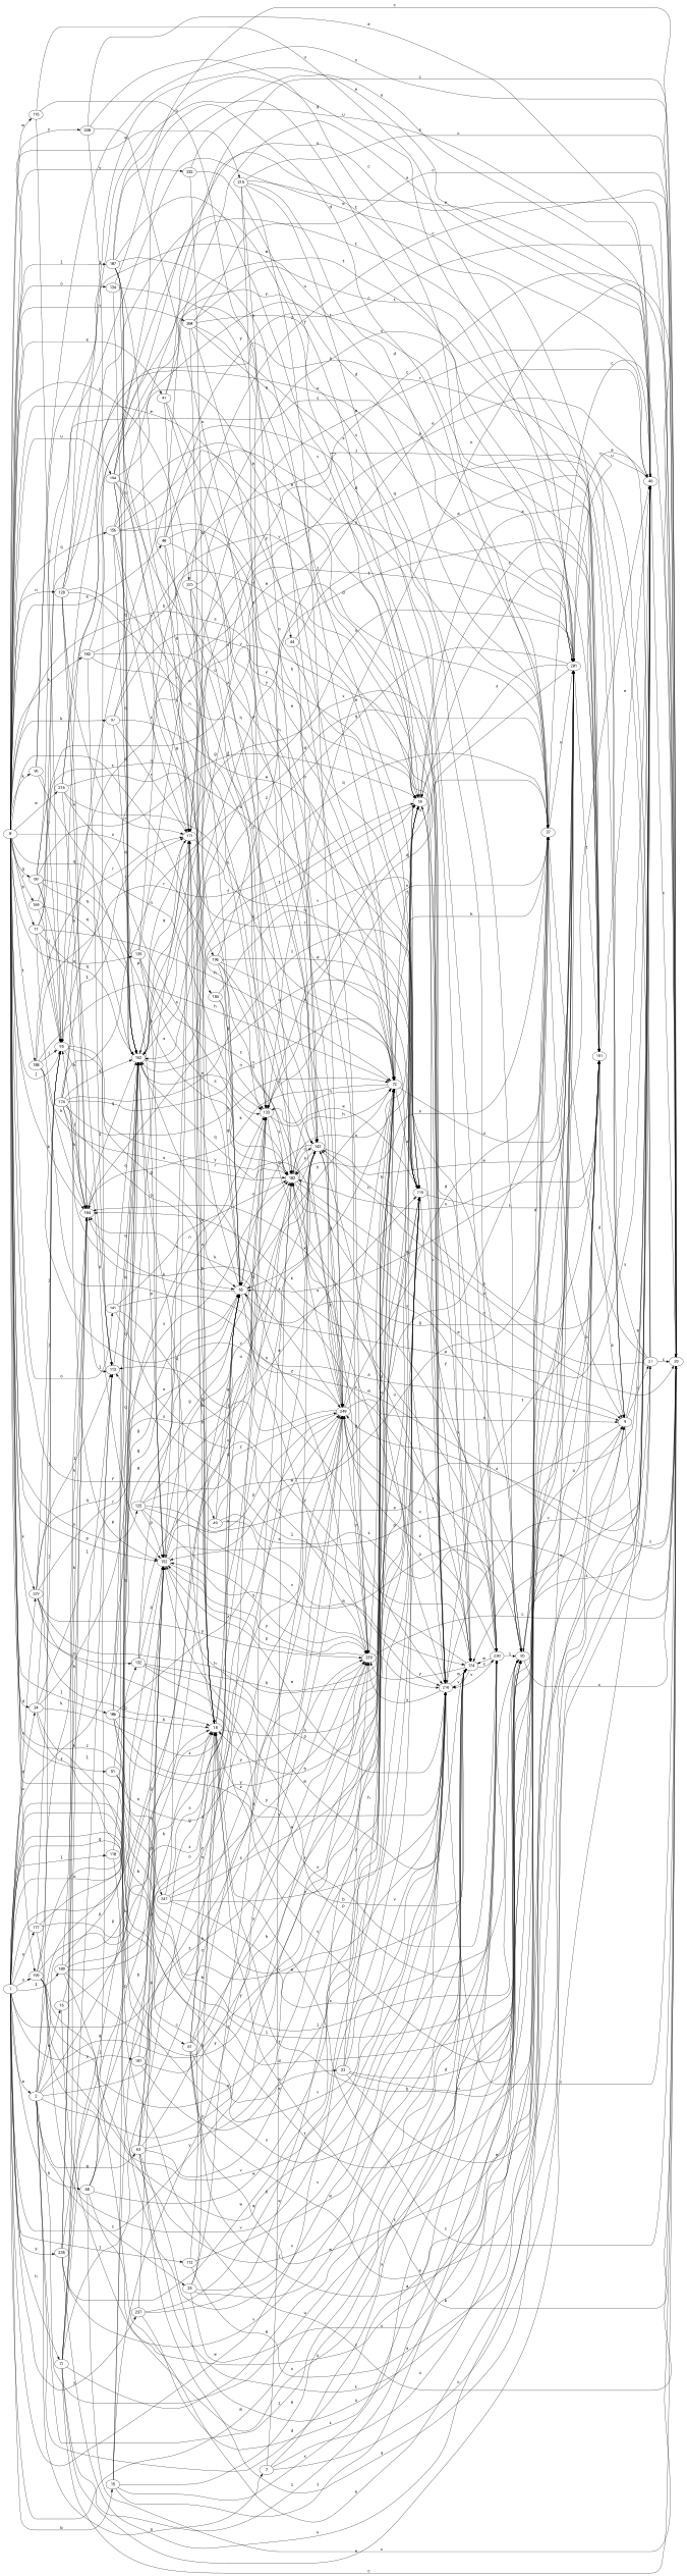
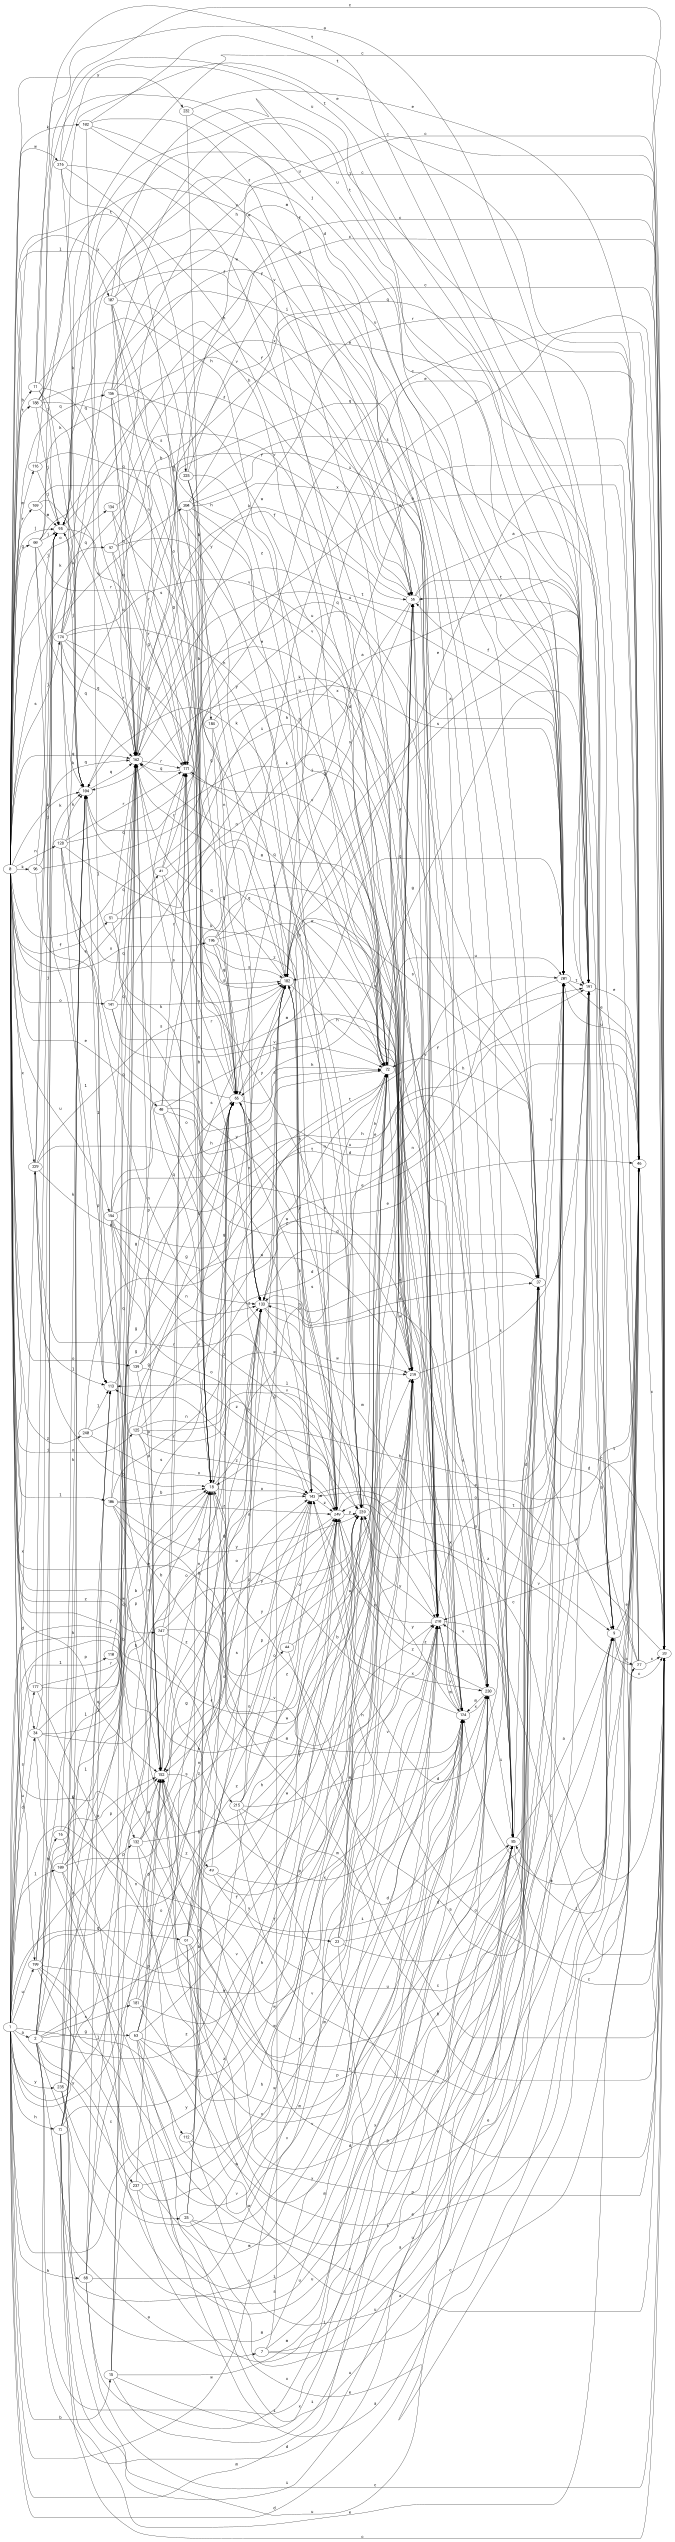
  strict digraph {
    fontname="Roboto Mono"
    rankdir=LR
    node [fontname="Roboto Mono"]
    edge [fontname="Roboto Mono"]
    0
    11
    34
    40
    41
    44
    49
    51
    60
    85
    95
    96
    97
    102
    104
    106
    107
    116
    125
    128
    132
    134
    139
    141
    152
    156
    162
    169
    174
    184
    188
    194
    196
    199
    204
    215
    216
    225
    229
    232
    240
    247
    n43 [label=72]
    191
    9
    249
    182
    230
    28
    171
    37
    219
    46
    239
    143
    124
    66
    201
    210
    56
    133
    113
    18
    1
    2
    15
    23
    61
    68
    73
    109
    110
    112
    177
    235
    237
    7
    16
    25
    63
    181
    27
    0 -> 11 [label=b]
    0 -> 34 [label=d]
    0 -> 40 [label=e]
    0 -> 41 [label=e]
    0 -> 44 [label=e]
    0 -> 49 [label=f]
    0 -> 51 [label=f]
    0 -> 60 [label=g]
    0 -> 85 [label=i]
    0 -> 95 [label=j]
    0 -> 96 [label=k]
    0 -> 97 [label=k]
    0 -> 102 [label=k]
    0 -> 104 [label=k]
    0 -> 106 [label=l]
    0 -> 107 [label=l]
    0 -> 116 [label=m]
    0 -> 125 [label=n]
    0 -> 128 [label=n]
    0 -> 132 [label=n]
    0 -> 134 [label=o]
    0 -> 139 [label=o]
    0 -> 141 [label=o]
    0 -> 152 [label=p]
    0 -> 156 [label=q]
    0 -> 162 [label=q]
    0 -> 169 [label=r]
-   0 -> 56 [label=s]
+   0 -> 174 [label=s]
    0 -> 184 [label=t]
    0 -> 188 [label=t]
    0 -> 194 [label=u]
    0 -> 196 [label=u]
    0 -> 199 [label=u]
    0 -> 204 [label=v]
    0 -> 215 [label=w]
    0 -> 216 [label=w]
    0 -> 225 [label=x]
    0 -> 229 [label=x]
    0 -> 232 [label=y]
    0 -> 240 [label=z]
    0 -> 247 [label=z]
    11 -> 95 [label=j]
    11 -> 104 [label=k]
    11 -> 162 [label=q]
    11 -> n43 [label=h]
    11 -> 191 [label=t]
    11 -> 9 [label=a]
    34 -> 95 [label=j]
    34 -> 249 [label=z]
    34 -> 182 [label=s]
    34 -> 230 [label=x]
    34 -> 28 [label=c]
    34 -> 171 [label=r]
    40 -> n43 [label=h]
    40 -> 249 [label=z]
    40 -> 230 [label=x]
    40 -> 171 [label=r]
    40 -> 37 [label=d]
    40 -> 219 [label=w]
    40 -> 46 [label=e]
    41 -> 182 [label=s]
    41 -> 28 [label=c]
    41 -> 171 [label=r]
    41 -> 37 [label=d]
    41 -> 239 [label=y]
    44 -> 9 [label=a]
    44 -> 219 [label=w]
    44 -> 143 [label=o]
    49 -> 85 [label=i]
    49 -> 124 [label=m]
    49 -> 66 [label=g]
    49 -> 201 [label=u]
    51 -> 85 [label=i]
    51 -> 162 [label=q]
    51 -> 239 [label=y]
    51 -> 210 [label=v]
    60 -> 95 [label=j]
    60 -> 152 [label=p]
    60 -> 162 [label=q]
    60 -> 182 [label=s]
    60 -> 46 [label=e]
    60 -> 210 [label=v]
    60 -> 56 [label=f]
    85 -> 104 [label=k]
    85 -> 152 [label=p]
    85 -> 9 [label=a]
    85 -> 249 [label=z]
    85 -> 182 [label=s]
    85 -> 28 [label=c]
    85 -> 37 [label=d]
    95 -> 104 [label=k]
    95 -> 28 [label=c]
    95 -> 239 [label=y]
    95 -> 66 [label=g]
    96 -> 95 [label=j]
    96 -> 28 [label=c]
    96 -> 201 [label=u]
    96 -> 133 [label=n]
    97 -> 162 [label=q]
    97 -> 171 [label=r]
    97 -> 219 [label=w]
    97 -> 210 [label=v]
    97 -> 56 [label=f]
    102 -> n43 [label=h]
    102 -> 191 [label=t]
    102 -> 219 [label=w]
    102 -> 56 [label=f]
    102 -> 113 [label=l]
    104 -> 95 [label=j]
    104 -> 162 [label=q]
    104 -> 113 [label=l]
    106 -> 162 [label=q]
    106 -> 249 [label=z]
    106 -> 239 [label=y]
    106 -> 124 [label=m]
    106 -> 210 [label=v]
    106 -> 133 [label=n]
    106 -> 18 [label=b]
    107 -> 162 [label=q]
    107 -> n43 [label=h]
    107 -> 171 [label=r]
    107 -> 37 [label=d]
    107 -> 66 [label=g]
    107 -> 201 [label=u]
    107 -> 56 [label=f]
    107 -> 18 [label=b]
    116 -> 95 [label=j]
    116 -> 143 [label=o]
    116 -> 201 [label=u]
    125 -> 152 [label=p]
    125 -> 249 [label=z]
    125 -> 219 [label=w]
    125 -> 46 [label=e]
    125 -> 239 [label=y]
    125 -> 66 [label=g]
    125 -> 210 [label=v]
    128 -> 104 [label=k]
    128 -> 182 [label=s]
    128 -> 171 [label=r]
    128 -> 46 [label=e]
    128 -> 143 [label=o]
    128 -> 124 [label=m]
    128 -> 201 [label=u]
    128 -> 113 [label=l]
    132 -> 152 [label=p]
    132 -> n43 [label=h]
    132 -> 230 [label=x]
    132 -> 143 [label=o]
    132 -> 124 [label=m]
    132 -> 133 [label=n]
    134 -> 162 [label=q]
    134 -> 28 [label=c]
    134 -> 239 [label=y]
    139 -> 152 [label=p]
    139 -> 249 [label=z]
    139 -> 182 [label=s]
    139 -> 37 [label=d]
    139 -> 201 [label=u]
    141 -> 162 [label=q]
    141 -> 9 [label=a]
    141 -> 182 [label=s]
    141 -> 124 [label=m]
    141 -> 210 [label=v]
    152 -> 171 [label=r]
    152 -> 37 [label=d]
    152 -> 219 [label=w]
    152 -> 239 [label=y]
    152 -> 143 [label=o]
    152 -> 66 [label=g]
    156 -> 162 [label=q]
    156 -> 191 [label=t]
    156 -> 171 [label=r]
    156 -> 219 [label=w]
    156 -> 124 [label=m]
    156 -> 66 [label=g]
    156 -> 210 [label=v]
    156 -> 56 [label=f]
    162 -> 152 [label=p]
    162 -> 191 [label=t]
    162 -> 28 [label=c]
    162 -> 171 [label=r]
    162 -> 201 [label=u]
    162 -> 56 [label=f]
    162 -> 133 [label=n]
-   169 -> 95 [label=j]
+   169 -> 95 [label=m]
    169 -> 162 [label=q]
    169 -> 133 [label=n]
    174 -> 85 [label=i]
    174 -> 104 [label=k]
    174 -> 152 [label=p]
    174 -> 162 [label=q]
    174 -> n43 [label=h]
    174 -> 230 [label=x]
    174 -> 28 [label=c]
    174 -> 171 [label=r]
    174 -> 37 [label=d]
    174 -> 66 [label=g]
    174 -> 210 [label=v]
    184 -> n43 [label=h]
    184 -> 66 [label=g]
    184 -> 133 [label=n]
    188 -> 95 [label=j]
    188 -> n43 [label=h]
    188 -> 182 [label=s]
    188 -> 28 [label=c]
    188 -> 171 [label=r]
    188 -> 210 [label=v]
    188 -> 56 [label=f]
    194 -> 152 [label=p]
    194 -> 162 [label=q]
    194 -> n43 [label=h]
    194 -> 191 [label=t]
    194 -> 249 [label=z]
    194 -> 219 [label=w]
    194 -> 46 [label=e]
    194 -> 143 [label=o]
    194 -> 133 [label=n]
    196 -> n43 [label=h]
    196 -> 249 [label=z]
    196 -> 182 [label=s]
    196 -> 219 [label=w]
    196 -> 46 [label=e]
    196 -> 66 [label=g]
    199 -> 85 [label=i]
    199 -> 95 [label=j]
    199 -> 249 [label=z]
    199 -> 219 [label=w]
    199 -> 124 [label=m]
    199 -> 66 [label=g]
    199 -> 210 [label=v]
    204 -> 85 [label=i]
    204 -> n43 [label=h]
    204 -> 191 [label=t]
    204 -> 230 [label=x]
    204 -> 28 [label=c]
    204 -> 210 [label=v]
    204 -> 18 [label=b]
    215 -> 249 [label=z]
    215 -> 28 [label=c]
    215 -> 37 [label=d]
    215 -> 46 [label=e]
    215 -> 143 [label=o]
    215 -> 124 [label=m]
    215 -> 133 [label=n]
    216 -> 104 [label=k]
    216 -> n43 [label=h]
    216 -> 191 [label=t]
    216 -> 182 [label=s]
    216 -> 219 [label=w]
    216 -> 201 [label=u]
    225 -> 249 [label=z]
    225 -> 28 [label=c]
    225 -> 66 [label=g]
    225 -> 201 [label=u]
    225 -> 133 [label=n]
    225 -> 18 [label=b]
    229 -> 95 [label=j]
    229 -> 162 [label=q]
    229 -> n43 [label=h]
    229 -> 191 [label=t]
    229 -> 182 [label=s]
    229 -> 239 [label=y]
    229 -> 113 [label=l]
    229 -> 18 [label=b]
    232 -> 46 [label=e]
    232 -> 56 [label=f]
    232 -> 18 [label=b]
    240 -> 37 [label=d]
    240 -> 46 [label=e]
    240 -> 143 [label=o]
    240 -> 113 [label=l]
    247 -> 230 [label=x]
    247 -> 171 [label=r]
    247 -> 219 [label=w]
    247 -> 239 [label=y]
    247 -> 210 [label=v]
    n43 -> 104 [label=k]
    n43 -> 219 [label=w]
    n43 -> 201 [label=u]
    n43 -> 56 [label=f]
    n43 -> 133 [label=n]
    n43 -> 18 [label=b]
    191 -> 9 [label=a]
    191 -> 182 [label=s]
    191 -> 46 [label=e]
    191 -> 66 [label=g]
    191 -> 56 [label=f]
    191 -> 18 [label=b]
    9 -> 152 [label=p]
    9 -> 28 [label=c]
    9 -> 46 [label=e]
    9 -> 27 [label=c]
    249 -> 104 [label=k]
    249 -> 152 [label=p]
    249 -> n43 [label=h]
    249 -> 9 [label=a]
    249 -> 182 [label=s]
    249 -> 230 [label=x]
    249 -> 37 [label=d]
    249 -> 239 [label=y]
    249 -> 113 [label=l]
    182 -> 162 [label=q]
    182 -> n43 [label=h]
    182 -> 9 [label=a]
    182 -> 28 [label=c]
    182 -> 143 [label=o]
    230 -> 85 [label=i]
    230 -> 104 [label=k]
    230 -> 249 [label=z]
    230 -> 124 [label=m]
    230 -> 210 [label=v]
    28 -> 152 [label=p]
    28 -> 133 [label=n]
    28 -> 18 [label=b]
    171 -> 162 [label=q]
    171 -> 230 [label=x]
    171 -> 210 [label=v]
    171 -> 18 [label=b]
    37 -> 162 [label=q]
    37 -> n43 [label=h]
    37 -> 9 [label=a]
    37 -> 182 [label=s]
    37 -> 28 [label=c]
    37 -> 201 [label=u]
    37 -> 133 [label=n]
    219 -> 162 [label=q]
    219 -> 191 [label=t]
    219 -> 230 [label=x]
    219 -> 171 [label=r]
    46 -> 28 [label=c]
    46 -> 171 [label=r]
    46 -> 143 [label=o]
    46 -> 124 [label=m]
    46 -> 201 [label=u]
    46 -> 210 [label=v]
    239 -> 152 [label=p]
    239 -> 162 [label=q]
    239 -> n43 [label=h]
    239 -> 28 [label=c]
    143 -> 249 [label=z]
    143 -> 182 [label=s]
    143 -> 46 [label=e]
    143 -> 66 [label=g]
    124 -> 182 [label=s]
    124 -> 230 [label=x]
    124 -> 239 [label=y]
    124 -> 210 [label=v]
    124 -> 56 [label=f]
    124 -> 113 [label=l]
    124 -> 18 [label=b]
    66 -> 104 [label=k]
    66 -> n43 [label=h]
    66 -> 249 [label=z]
    66 -> 171 [label=r]
    66 -> 46 [label=e]
    66 -> 239 [label=y]
    66 -> 133 [label=n]
    201 -> 95 [label=j]
    201 -> 162 [label=q]
    201 -> 191 [label=t]
    201 -> 46 [label=e]
    201 -> 66 [label=g]
    201 -> 56 [label=f]
    201 -> 133 [label=n]
    210 -> 152 [label=p]
    210 -> 191 [label=t]
    210 -> 28 [label=c]
    210 -> 239 [label=y]
    210 -> 143 [label=o]
    210 -> 124 [label=m]
    56 -> 104 [label=k]
    56 -> 191 [label=t]
    56 -> 9 [label=a]
    56 -> 182 [label=s]
    56 -> 66 [label=g]
    56 -> 210 [label=v]
    133 -> 182 [label=s]
    133 -> 37 [label=d]
    133 -> 219 [label=w]
    133 -> 124 [label=m]
    113 -> 162 [label=q]
    18 -> 162 [label=q]
    18 -> n43 [label=h]
    18 -> 28 [label=c]
    18 -> 143 [label=o]
    18 -> 66 [label=g]
    1 -> 34 [label=d]
    1 -> 132 [label=n]
    1 -> 199 [label=u]
    1 -> 229 [label=x]
    1 -> n43 [label=h]
    1 -> 191 [label=t]
    1 -> 37 [label=d]
    1 -> 219 [label=w]
    1 -> 239 [label=y]
    1 -> 143 [label=o]
    1 -> 124 [label=m]
    1 -> 56 [label=f]
    1 -> 133 [label=n]
    1 -> 2 [label=a]
    1 -> 15 [label=b]
    1 -> 23 [label=c]
    1 -> 61 [label=g]
    1 -> 68 [label=h]
    1 -> 73 [label=h]
    1 -> 109 [label=l]
    1 -> 110 [label=l]
    1 -> 112 [label=l]
    1 -> 177 [label=s]
    1 -> 235 [label=y]
    1 -> 237 [label=y]
    2 -> 85 [label=i]
    2 -> 104 [label=k]
    2 -> 152 [label=p]
    2 -> 249 [label=z]
    2 -> 37 [label=d]
    2 -> 239 [label=y]
    2 -> 66 [label=g]
    2 -> 201 [label=u]
    2 -> 133 [label=n]
    2 -> 7 [label=a]
    2 -> 16 [label=b]
    2 -> 25 [label=c]
    2 -> 63 [label=g]
    2 -> 181 [label=s]
    15 -> 85 [label=i]
    15 -> 162 [label=q]
    15 -> 249 [label=z]
    15 -> 230 [label=x]
    15 -> 124 [label=m]
    15 -> 18 [label=b]
    23 -> n43 [label=h]
    23 -> 37 [label=d]
    23 -> 46 [label=e]
    23 -> 239 [label=y]
    23 -> 201 [label=u]
    23 -> 210 [label=v]
    61 -> 191 [label=t]
    61 -> 9 [label=a]
    61 -> 46 [label=e]
    61 -> 143 [label=o]
    61 -> 210 [label=v]
    61 -> 56 [label=f]
    61 -> 133 [label=n]
    61 -> 18 [label=u]
    68 -> 152 [label=p]
    68 -> 182 [label=s]
    68 -> 230 [label=x]
    68 -> 28 [label=c]
    68 -> 219 [label=w]
    68 -> 113 [label=l]
    73 -> 85 [label=i]
    73 -> 104 [label=k]
    73 -> 162 [label=q]
    73 -> 249 [label=z]
    73 -> 28 [label=c]
    73 -> 46 [label=e]
    73 -> 124 [label=m]
    73 -> 113 [label=l]
    73 -> 18 [label=b]
    109 -> 104 [label=k]
    109 -> 152 [label=p]
    109 -> 249 [label=z]
    109 -> 46 [label=e]
    109 -> 143 [label=o]
    109 -> 56 [label=f]
    110 -> 162 [label=q]
    110 -> 191 [label=t]
    112 -> 9 [label=a]
    112 -> 124 [label=m]
    112 -> 18 [label=b]
    177 -> 95 [label=j]
    177 -> 66 [label=g]
    177 -> 210 [label=v]
    177 -> 18 [label=b]
    235 -> 104 [label=k]
    235 -> 219 [label=w]
    235 -> 66 [label=g]
    235 -> 201 [label=u]
    235 -> 210 [label=v]
    235 -> 113 [label=l]
    237 -> 85 [label=i]
    237 -> 152 [label=p]
    237 -> n43 [label=h]
    237 -> 219 [label=w]
    7 -> 182 [label=s]
    7 -> 230 [label=x]
    7 -> 201 [label=u]
    7 -> 27 [label=c]
    16 -> 104 [label=k]
    16 -> 201 [label=u]
    16 -> 18 [label=b]
    25 -> 182 [label=s]
    25 -> 124 [label=m]
    25 -> 201 [label=u]
    25 -> 210 [label=v]
    25 -> 18 [label=b]
    63 -> 152 [label=p]
    63 -> 9 [label=a]
    63 -> 219 [label=w]
    63 -> 239 [label=y]
    63 -> 66 [label=g]
    63 -> 201 [label=u]
    63 -> 210 [label=v]
    63 -> 56 [label=f]
    63 -> 133 [label=n]
    181 -> 152 [label=p]
    181 -> n43 [label=h]
    181 -> 249 [label=z]
    181 -> 219 [label=w]
    27 -> 85 [label=i]
    27 -> 95 [label=j]
    27 -> 162 [label=q]
    27 -> 191 [label=t]
    27 -> 249 [label=z]
    27 -> 28 [label=c]
    27 -> 171 [label=e]
    27 -> 37 [label=d]
    27 -> 143 [label=o]
  }
